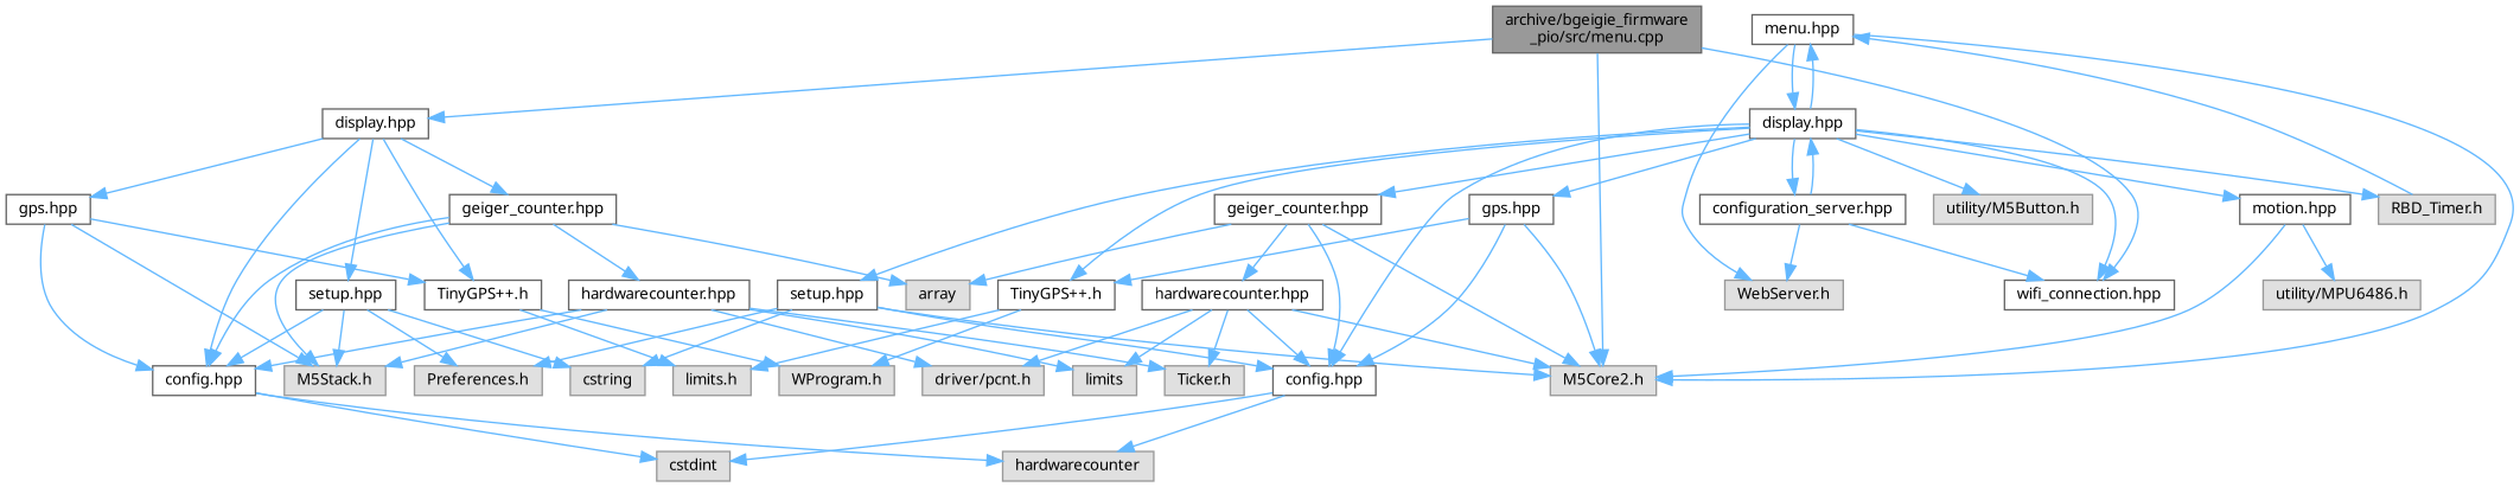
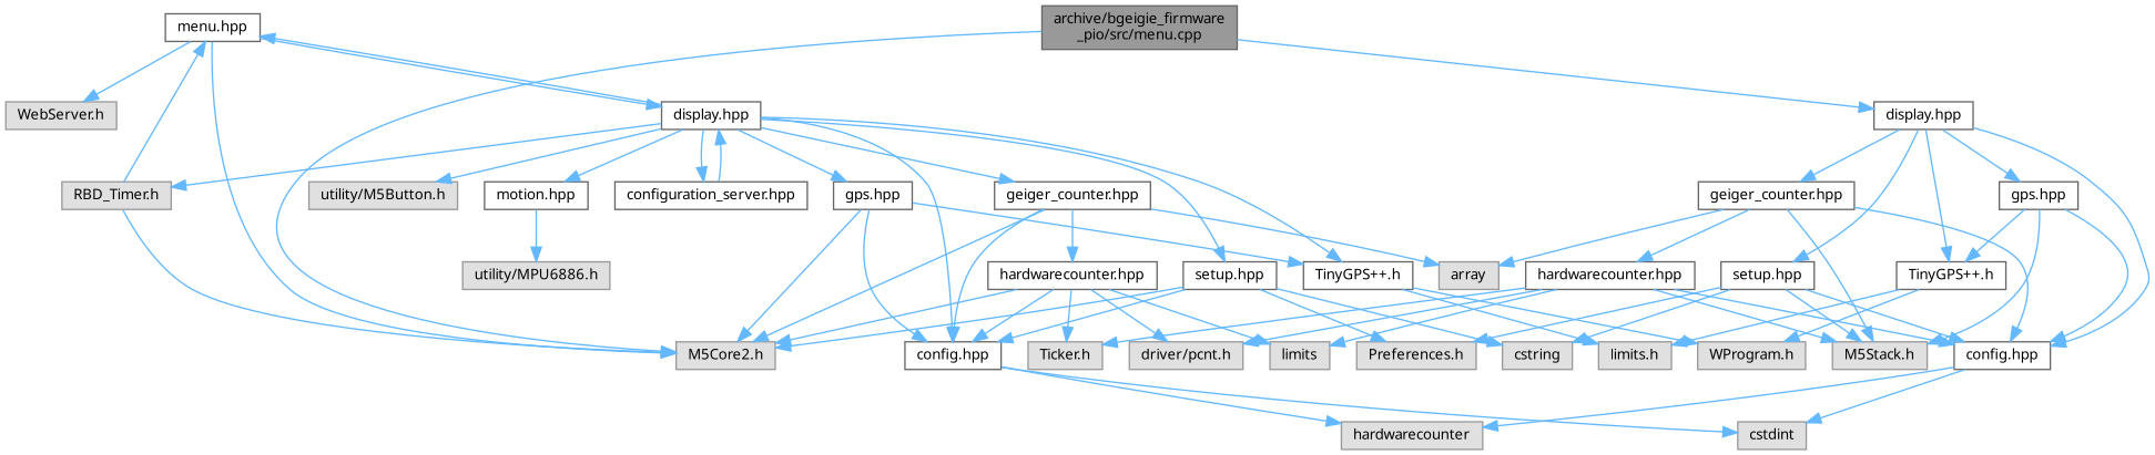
  digraph {
    fontname="Noto Sans"
    node [color=grey40 fillcolor=white fontname="Noto Sans" fontsize=10 shape=box style=filled]
    edge [color=steelblue1 fontname="Noto Sans" fontsize=10 labelfontname=Helvetica labelfontsize=10 style=solid]
    n1 [color=gray40 fillcolor=grey60 fontcolor=black height=0.2 label="archive/bgeigie_firmware\l_pio/src/menu.cpp" width=0.4]
    n2 [color=grey60 fillcolor="#E0E0E0" height=0.2 label="M5Core2.h" width=0.4]
    n3 [height=0.2 label="display.hpp" width=0.4]
-   n4 [height=0.2 label="wifi_connection.hpp" width=0.4]
    n5 [height=0.2 label="TinyGPS++.h" width=0.4]
    n6 [height=0.2 label="config.hpp" width=0.4]
    n7 [height=0.2 label="setup.hpp" width=0.4]
    n8 [height=0.2 label="gps.hpp" width=0.4]
    n9 [height=0.2 label="geiger_counter.hpp" width=0.4]
    n10 [height=0.2 label="menu.hpp" width=0.4]
    n11 [height=0.2 label="display.hpp" width=0.4]
    n12 [color=grey60 fillcolor="#E0E0E0" height=0.2 label="WebServer.h" width=0.4]
    n13 [color=grey60 fillcolor="#E0E0E0" height=0.2 label="WProgram.h" width=0.4]
    n14 [color=grey60 fillcolor="#E0E0E0" height=0.2 label="limits.h" width=0.4]
    n15 [color=grey60 fillcolor="#E0E0E0" height=0.2 label=cstdint width=0.4]
    n16 [color=grey60 fillcolor="#E0E0E0" height=0.2 label=hardwarecounter width=0.4]
    n17 [color=grey60 fillcolor="#E0E0E0" height=0.2 label=cstring width=0.4]
    n18 [color=grey60 fillcolor="#E0E0E0" height=0.2 label="M5Stack.h" width=0.4]
    n19 [color=grey60 fillcolor="#E0E0E0" height=0.2 label="Preferences.h" width=0.4]
    n20 [color=grey60 fillcolor="#E0E0E0" height=0.2 label=array width=0.4]
    n21 [height=0.2 label="hardwarecounter.hpp" width=0.4]
    n22 [color=grey60 fillcolor="#E0E0E0" height=0.2 label=limits width=0.4]
    n23 [color=grey60 fillcolor="#E0E0E0" height=0.2 label="Ticker.h" width=0.4]
    n24 [color=grey60 fillcolor="#E0E0E0" height=0.2 label="driver/pcnt.h" width=0.4]
    n25 [height=0.2 label="TinyGPS++.h" width=0.4]
    n26 [height=0.2 label="config.hpp" width=0.4]
    n27 [height=0.2 label="setup.hpp" width=0.4]
    n28 [height=0.2 label="gps.hpp" width=0.4]
    n29 [height=0.2 label="geiger_counter.hpp" width=0.4]
    n30 [color=grey60 fillcolor="#E0E0E0" height=0.2 label="utility/M5Button.h" width=0.4]
    n31 [color=grey60 fillcolor="#E0E0E0" height=0.2 label="RBD_Timer.h" width=0.4]
    n32 [height=0.2 label="motion.hpp" width=0.4]
    n33 [height=0.2 label="configuration_server.hpp" width=0.4]
    n34 [height=0.2 label="hardwarecounter.hpp" width=0.4]
-   n35 [color=grey60 fillcolor="#E0E0E0" height=0.2 label="utility/MPU6486.h" width=0.4]
+   n35 [color=grey60 fillcolor="#E0E0E0" height=0.2 label="utility/MPU6886.h" width=0.4]
    n1 -> n2
    n1 -> n3
-   n1 -> n4
    n3 -> n5
    n3 -> n6
    n3 -> n7
    n3 -> n8
    n3 -> n9
    n5 -> n13
    n5 -> n14
    n6 -> n15
    n6 -> n16
    n7 -> n6
    n7 -> n17
    n7 -> n18
    n7 -> n19
    n8 -> n5
    n8 -> n6
    n8 -> n18
    n9 -> n6
    n9 -> n18
    n9 -> n20
    n9 -> n21
    n10 -> n2
    n10 -> n11
    n10 -> n12
-   n11 -> n4
    n11 -> n10
    n11 -> n25
    n11 -> n26
    n11 -> n27
    n11 -> n28
    n11 -> n29
    n11 -> n30
    n11 -> n31
    n11 -> n32
    n11 -> n33
    n21 -> n6
    n21 -> n18
    n21 -> n22
    n21 -> n23
    n21 -> n24
    n25 -> n13
    n25 -> n14
    n26 -> n15
    n26 -> n16
    n27 -> n2
    n27 -> n17
    n27 -> n19
    n27 -> n26
    n28 -> n2
    n28 -> n25
    n28 -> n26
    n29 -> n2
    n29 -> n20
    n29 -> n26
    n29 -> n34
    n31 -> n10
-   n32 -> n2
+   n31 -> n2
    n32 -> n35
-   n33 -> n4
    n33 -> n11
-   n33 -> n12
    n34 -> n2
    n34 -> n22
    n34 -> n23
    n34 -> n24
    n34 -> n26
  }
